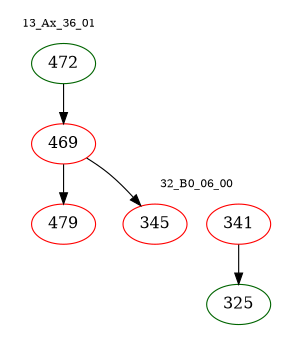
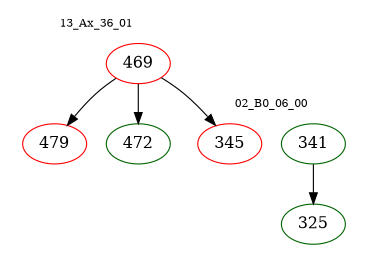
  digraph {
    node [color=red]
    edge [color=black]
    n1 [label=469]
    n2 [label=479]
    n3 [color=darkgreen label=472]
-   n4 [label=341]
+   n4 [color=darkgreen label=341]
    n5 [color=darkgreen label=325]
    n6 [label=345]
    subgraph cluster_1 {
      color=white
      fontsize=10
      label="13_Ax_36_01"
      n1
      n2
      n3
    }
    subgraph cluster_2 {
      color=white
      fontsize=10
-     label="32_B0_06_00"
+     label="02_B0_06_00"
      n4
      n5
      n6
    }
    n1 -> n2
-   n3 -> n1
+   n1 -> n3
    n1 -> n6
    n4 -> n5
  }
